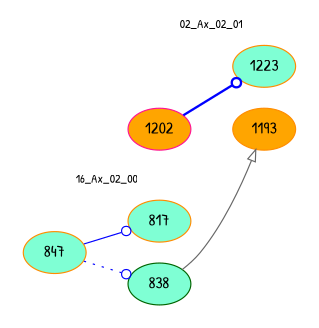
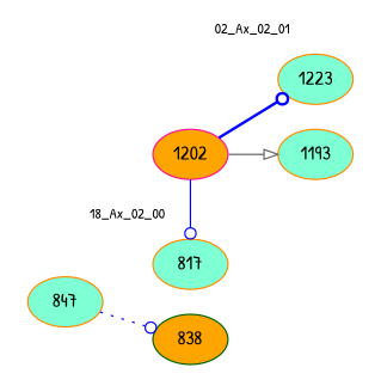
  digraph {
    fontname="Patrick Hand"
    rankdir=LR
    node [color=darkorange fillcolor=aquamarine fontname="Patrick Hand" style=filled]
    edge [arrowhead=odot color=blue fontname="Patrick Hand" style=solid]
    n1 [color=deeppink fillcolor=orange label=1202]
-   n2 [fillcolor=orange label=1193]
+   n2 [label=1193]
    n3 [label=1223]
    n4 [label=847]
-   n5 [color=darkgreen label=838]
+   n5 [color=darkgreen fillcolor=orange label=838]
    n6 [label=817]
    subgraph cluster_1 {
      color=white
      fontsize=10
      label="02_Ax_02_01"
      n1
      n2
      n3
    }
    subgraph cluster_2 {
      color=white
      fontsize=10
-     label="16_Ax_02_00"
+     label="18_Ax_02_00"
      n4
      n5
      n6
    }
-   n5 -> n2 [arrowhead=onormal color=gray40]
+   n1 -> n2 [arrowhead=onormal color=gray40]
    n1 -> n3 [style=bold]
    n4 -> n5 [style=dotted]
-   n4 -> n6
+   n1 -> n6
  }
